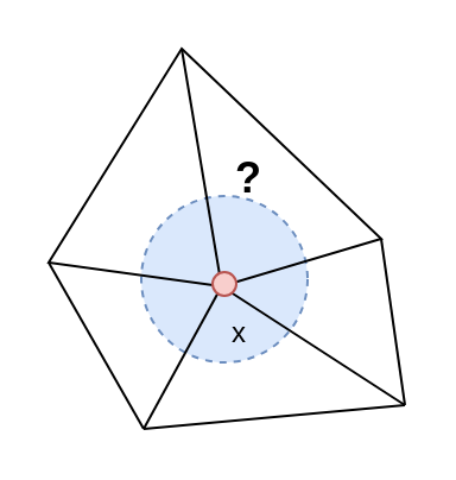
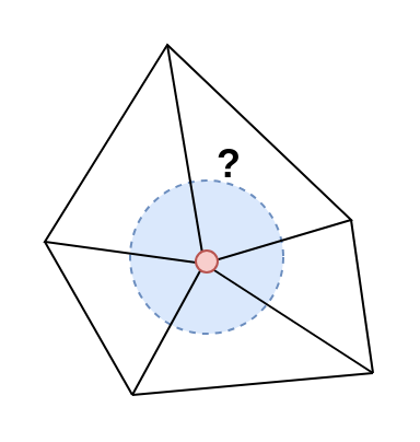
  <mxCell id="0" />
  <mxCell id="1" parent="0" />
  <mxCell id="2" value="" style="ellipse;whiteSpace=wrap;html=1;aspect=fixed;fillColor=#dae8fc;strokeColor=#6c8ebf;dashed=1;" vertex="1" parent="1"><mxGeometry x="59" y="82" width="70" height="70" as="geometry" /></mxCell>
  <mxCell id="3" value="" style="verticalLabelPosition=bottom;verticalAlign=top;html=1;shape=mxgraph.basic.pyramid;dx1=0.4;dx2=0.52;dy1=0.9;dy2=0.8;fillColor=none;" vertex="1" parent="1"><mxGeometry x="20" y="20" width="140" height="100" as="geometry" /></mxCell>
  <mxCell id="4" value="" style="endArrow=none;html=1;entryX=0;entryY=0;entryDx=72.8;entryDy=100;entryPerimeter=0;" edge="1" parent="1" target="3"><mxGeometry width="50" height="50" relative="1" as="geometry"><mxPoint x="170" y="170" as="sourcePoint" /><mxPoint x="300" y="130" as="targetPoint" /></mxGeometry></mxCell>
  <mxCell id="5" value="" style="endArrow=none;html=1;entryX=0;entryY=0;entryDx=72.8;entryDy=100;entryPerimeter=0;" edge="1" parent="1" target="3"><mxGeometry width="50" height="50" relative="1" as="geometry"><mxPoint x="60" y="180" as="sourcePoint" /><mxPoint x="300" y="130" as="targetPoint" /></mxGeometry></mxCell>
  <mxCell id="6" value="" style="endArrow=none;html=1;entryX=0;entryY=0;entryDx=0;entryDy=90;entryPerimeter=0;" edge="1" parent="1" target="3"><mxGeometry width="50" height="50" relative="1" as="geometry"><mxPoint x="60" y="180" as="sourcePoint" /><mxPoint x="300" y="130" as="targetPoint" /></mxGeometry></mxCell>
  <mxCell id="7" value="" style="endArrow=none;html=1;" edge="1" parent="1"><mxGeometry width="50" height="50" relative="1" as="geometry"><mxPoint x="170" y="170" as="sourcePoint" /><mxPoint x="60" y="180" as="targetPoint" /></mxGeometry></mxCell>
  <mxCell id="8" value="" style="endArrow=none;html=1;entryX=0;entryY=0;entryDx=140;entryDy=80;entryPerimeter=0;" edge="1" parent="1" target="3"><mxGeometry width="50" height="50" relative="1" as="geometry"><mxPoint x="170" y="170" as="sourcePoint" /><mxPoint x="70" y="190" as="targetPoint" /></mxGeometry></mxCell>
- <mxCell id="9" value="x" style="text;html=1;align=center;verticalAlign=middle;resizable=0;points=[];autosize=1;" vertex="1" parent="1"><mxGeometry x="90" y="130" width="20" height="20" as="geometry" /></mxCell>
  <mxCell id="10" value="" style="ellipse;whiteSpace=wrap;html=1;aspect=fixed;fillColor=#f8cecc;strokeColor=#b85450;" vertex="1" parent="1"><mxGeometry x="89" y="114" width="10" height="10" as="geometry" /></mxCell>
  <mxCell id="11" value="?" style="text;html=1;align=center;verticalAlign=middle;resizable=0;points=[];autosize=1;fontStyle=1;fontSize=18;" vertex="1" parent="1"><mxGeometry x="89" y="60" width="30" height="30" as="geometry" /></mxCell>
